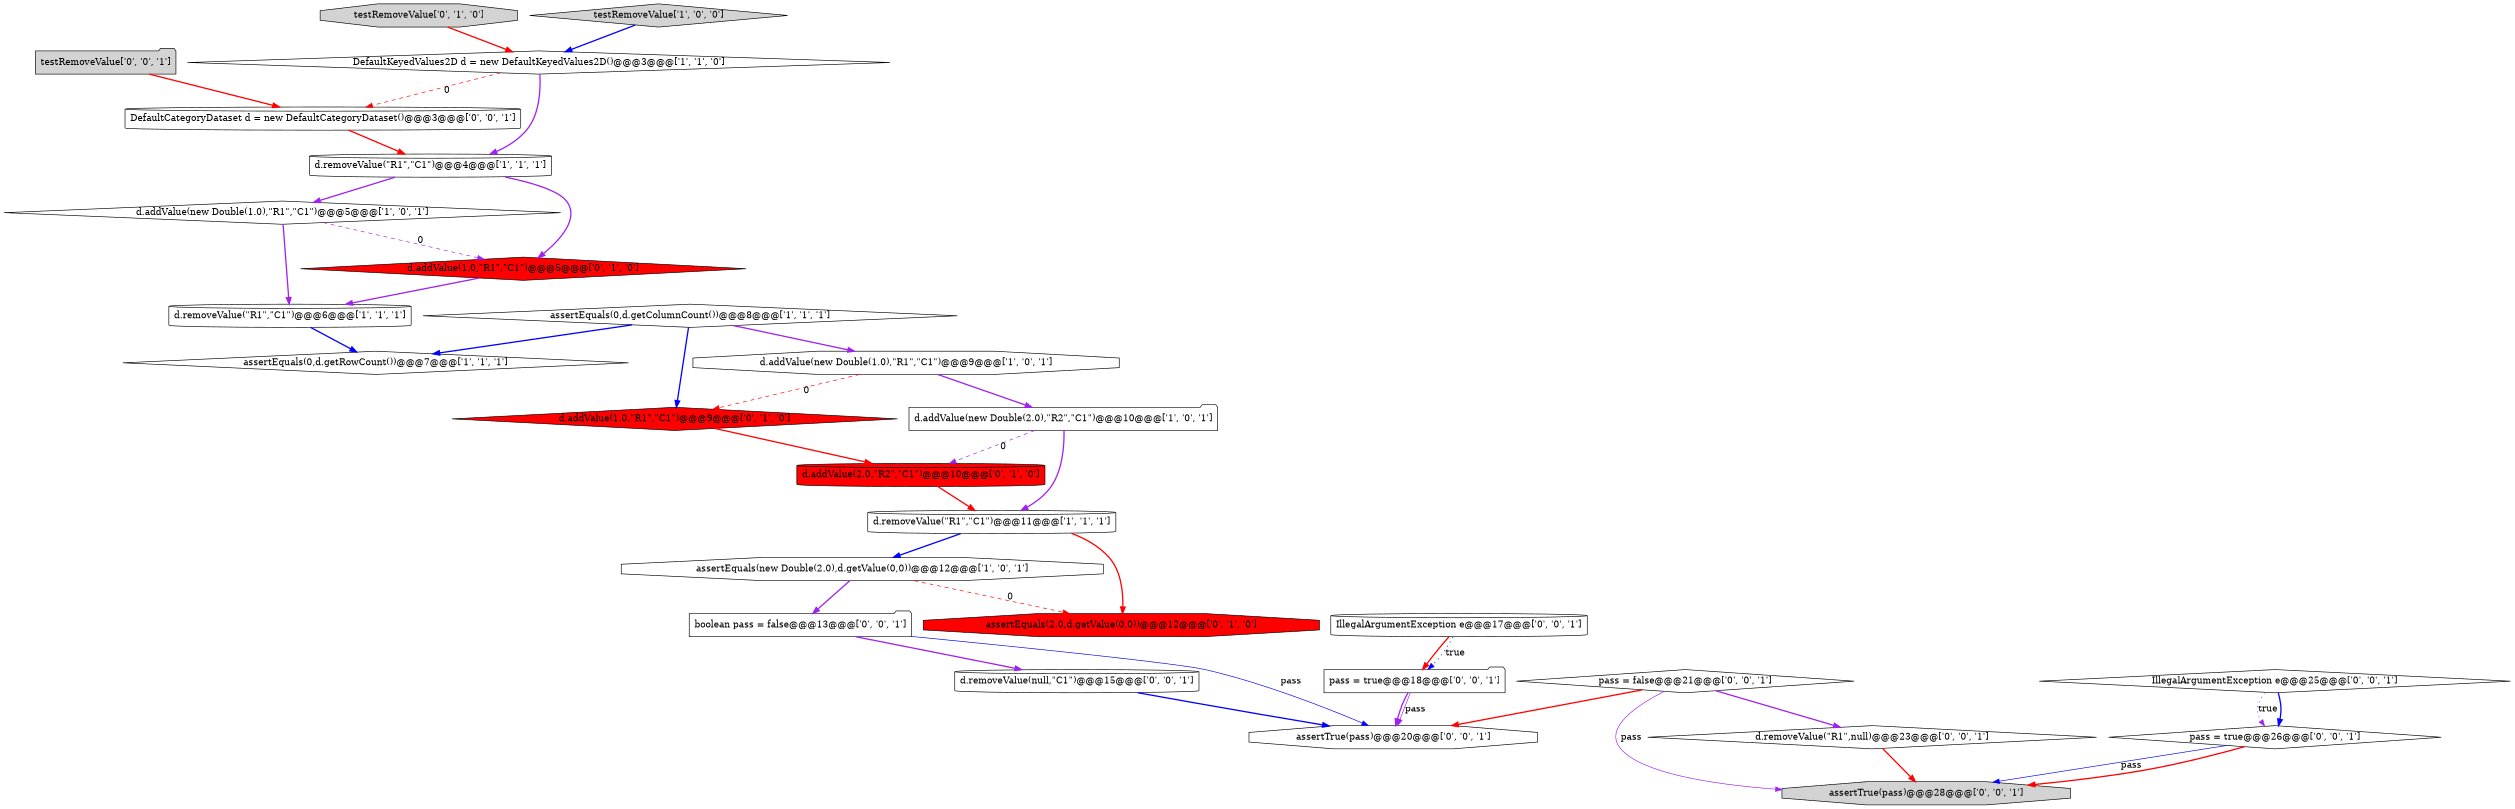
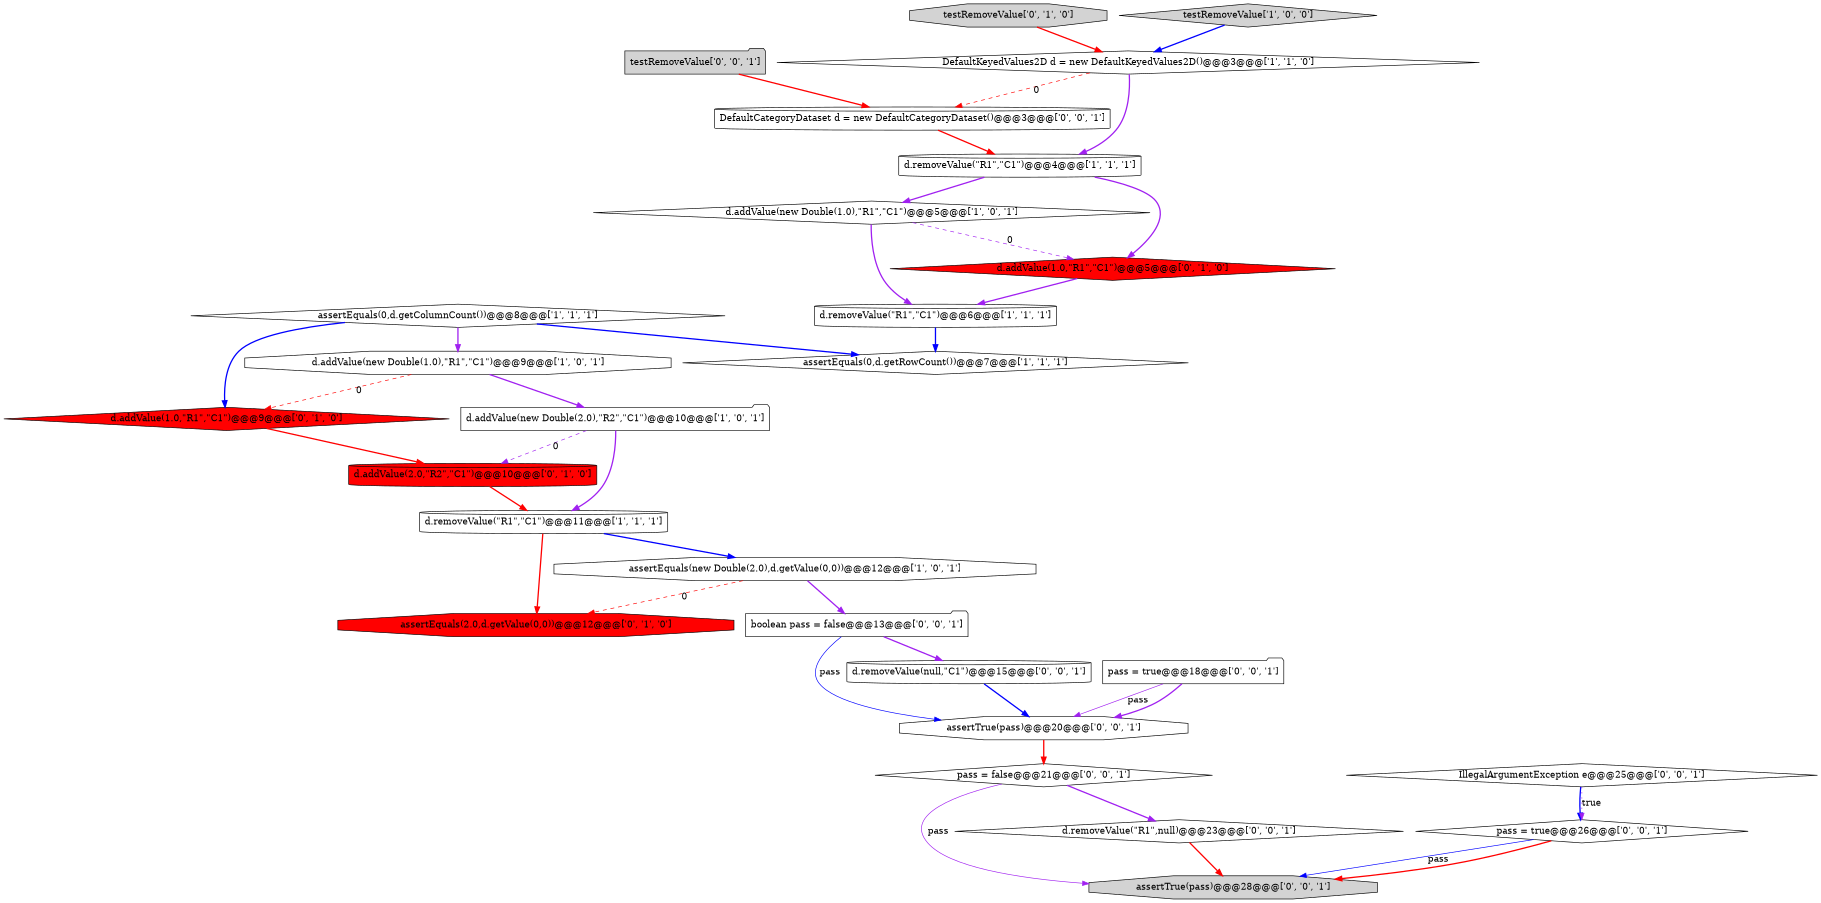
  digraph {
    node [fillcolor=white shape=diamond style=filled]
    edge [color=purple style=bold]
    n1 [label="d.addValue(new Double(1.0),\"R1\",\"C1\")@@@5@@@['1', '0', '1']"]
    n2 [label="d.removeValue(\"R1\",\"C1\")@@@6@@@['1', '1', '1']" shape=cylinder]
    n3 [fillcolor=red label="d.addValue(1.0,\"R1\",\"C1\")@@@5@@@['0', '1', '0']"]
    n4 [label="assertEquals(0,d.getRowCount())@@@7@@@['1', '1', '1']"]
    n5 [label="d.addValue(new Double(2.0),\"R2\",\"C1\")@@@10@@@['1', '0', '1']" shape=folder]
    n6 [fillcolor=red label="d.addValue(2.0,\"R2\",\"C1\")@@@10@@@['0', '1', '0']" shape=cylinder]
    n7 [label="d.removeValue(\"R1\",\"C1\")@@@11@@@['1', '1', '1']" shape=cylinder]
    n8 [fillcolor=red label="assertEquals(2.0,d.getValue(0,0))@@@12@@@['0', '1', '0']" shape=octagon]
    n9 [label="assertEquals(new Double(2.0),d.getValue(0,0))@@@12@@@['1', '0', '1']" shape=octagon]
    n10 [fillcolor=lightgray label="testRemoveValue['0', '1', '0']" shape=octagon]
    n11 [label="DefaultKeyedValues2D d = new DefaultKeyedValues2D()@@@3@@@['1', '1', '0']"]
    n12 [label="DefaultCategoryDataset d = new DefaultCategoryDataset()@@@3@@@['0', '0', '1']" shape=cylinder]
    n13 [label="d.removeValue(\"R1\",\"C1\")@@@4@@@['1', '1', '1']" shape=cylinder]
    n14 [label="pass = true@@@26@@@['0', '0', '1']"]
    n15 [fillcolor=lightgray label="assertTrue(pass)@@@28@@@['0', '0', '1']" shape=octagon]
    n16 [label="boolean pass = false@@@13@@@['0', '0', '1']" shape=folder]
    n17 [label="assertTrue(pass)@@@20@@@['0', '0', '1']" shape=octagon]
    n18 [label="d.removeValue(null,\"C1\")@@@15@@@['0', '0', '1']" shape=cylinder]
    n19 [label="pass = false@@@21@@@['0', '0', '1']"]
    n20 [label="assertEquals(0,d.getColumnCount())@@@8@@@['1', '1', '1']"]
    n21 [fillcolor=red label="d.addValue(1.0,\"R1\",\"C1\")@@@9@@@['0', '1', '0']"]
    n22 [label="d.addValue(new Double(1.0),\"R1\",\"C1\")@@@9@@@['1', '0', '1']" shape=octagon]
    n23 [label="d.removeValue(\"R1\",null)@@@23@@@['0', '0', '1']"]
    n24 [label="pass = true@@@18@@@['0', '0', '1']" shape=folder]
    n25 [label="IllegalArgumentException e@@@25@@@['0', '0', '1']"]
    n26 [fillcolor=lightgray label="testRemoveValue['1', '0', '0']"]
    n27 [fillcolor=lightgray label="testRemoveValue['0', '0', '1']" shape=folder]
-   n28 [label="IllegalArgumentException e@@@17@@@['0', '0', '1']" shape=cylinder]
    n1 -> n2
    n1 -> n3 [label=0 style=dashed]
    n2 -> n4 [color=blue]
    n3 -> n2
    n5 -> n6 [label=0 style=dashed]
    n5 -> n7
    n6 -> n7 [color=red]
    n7 -> n8 [color=red]
    n7 -> n9 [color=blue]
    n9 -> n8 [color=red label=0 style=dashed]
    n9 -> n16
    n10 -> n11 [color=red]
    n11 -> n12 [color=red label=0 style=dashed]
    n11 -> n13
    n12 -> n13 [color=red]
    n13 -> n1
    n13 -> n3
    n14 -> n15 [color=blue label=pass style=solid]
    n14 -> n15 [color=red]
    n16 -> n17 [color=blue label=pass style=solid]
    n16 -> n18
-   n19 -> n17 [color=red]
+   n17 -> n19 [color=red]
    n18 -> n17 [color=blue]
    n19 -> n15 [label=pass style=solid]
    n19 -> n23
    n20 -> n4 [color=blue]
    n20 -> n21 [color=blue]
    n20 -> n22
    n21 -> n6 [color=red]
    n22 -> n5
    n22 -> n21 [color=red label=0 style=dashed]
    n23 -> n15 [color=red]
    n24 -> n17 [label=pass style=solid]
    n24 -> n17
    n25 -> n14 [color=blue]
    n25 -> n14 [label=true style=dotted]
    n26 -> n11 [color=blue]
    n27 -> n12 [color=red]
-   n28 -> n24 [color=red]
-   n28 -> n24 [color=blue label=true style=dotted]
  }
